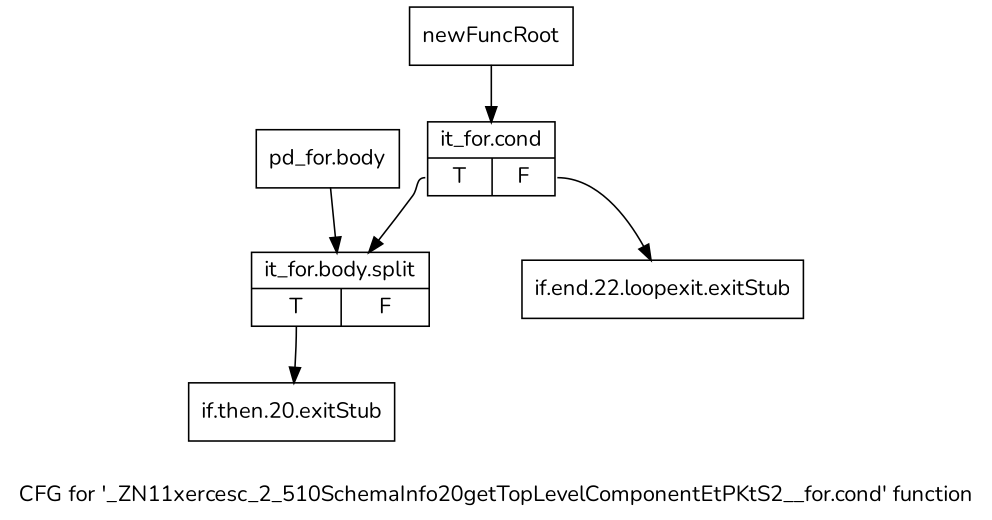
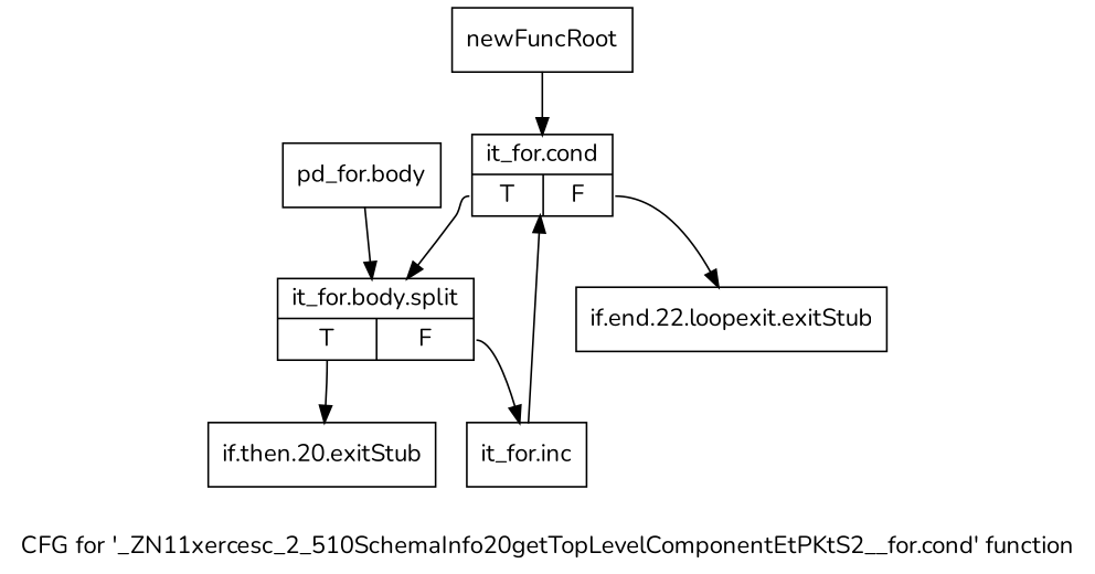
  digraph {
    fontname=Nunito
    label="CFG for '_ZN11xercesc_2_510SchemaInfo20getTopLevelComponentEtPKtS2__for.cond' function"
    node [fontname=Nunito shape=record]
    edge [fontname=Nunito]
    n1 [label="{newFuncRoot}"]
    n2 [label="{it_for.cond|{<s0>T|<s1>F}}"]
    n3 [label="{if.end.22.loopexit.exitStub}"]
    n4 [label="{it_for.body.split|{<s0>T|<s1>F}}"]
    n5 [label="{pd_for.body}"]
    n6 [label="{if.then.20.exitStub}"]
+   n7 [label="{it_for.inc}"]
    n1 -> n2
    n2 -> n3 [tailport=s1]
    n2 -> n4 [tailport=s0]
    n4 -> n6 [tailport=s0]
+   n4 -> n7 [tailport=s1]
    n5 -> n4
+   n7 -> n2
  }
